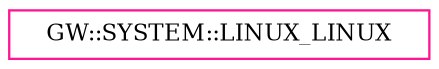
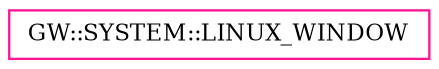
  digraph {
    rankdir=LR
    fontname="DejaVu Serif"
-   n1 [color=deeppink fillcolor=white fontname="DejaVu Serif" fontsize=10 height=0.2 label="GW::SYSTEM::LINUX_LINUX" shape=record style=filled width=0.4]
+   n1 [color=deeppink fillcolor=white fontname="DejaVu Serif" fontsize=10 height=0.2 label="GW::SYSTEM::LINUX_WINDOW" shape=record style=filled width=0.4]
  }
